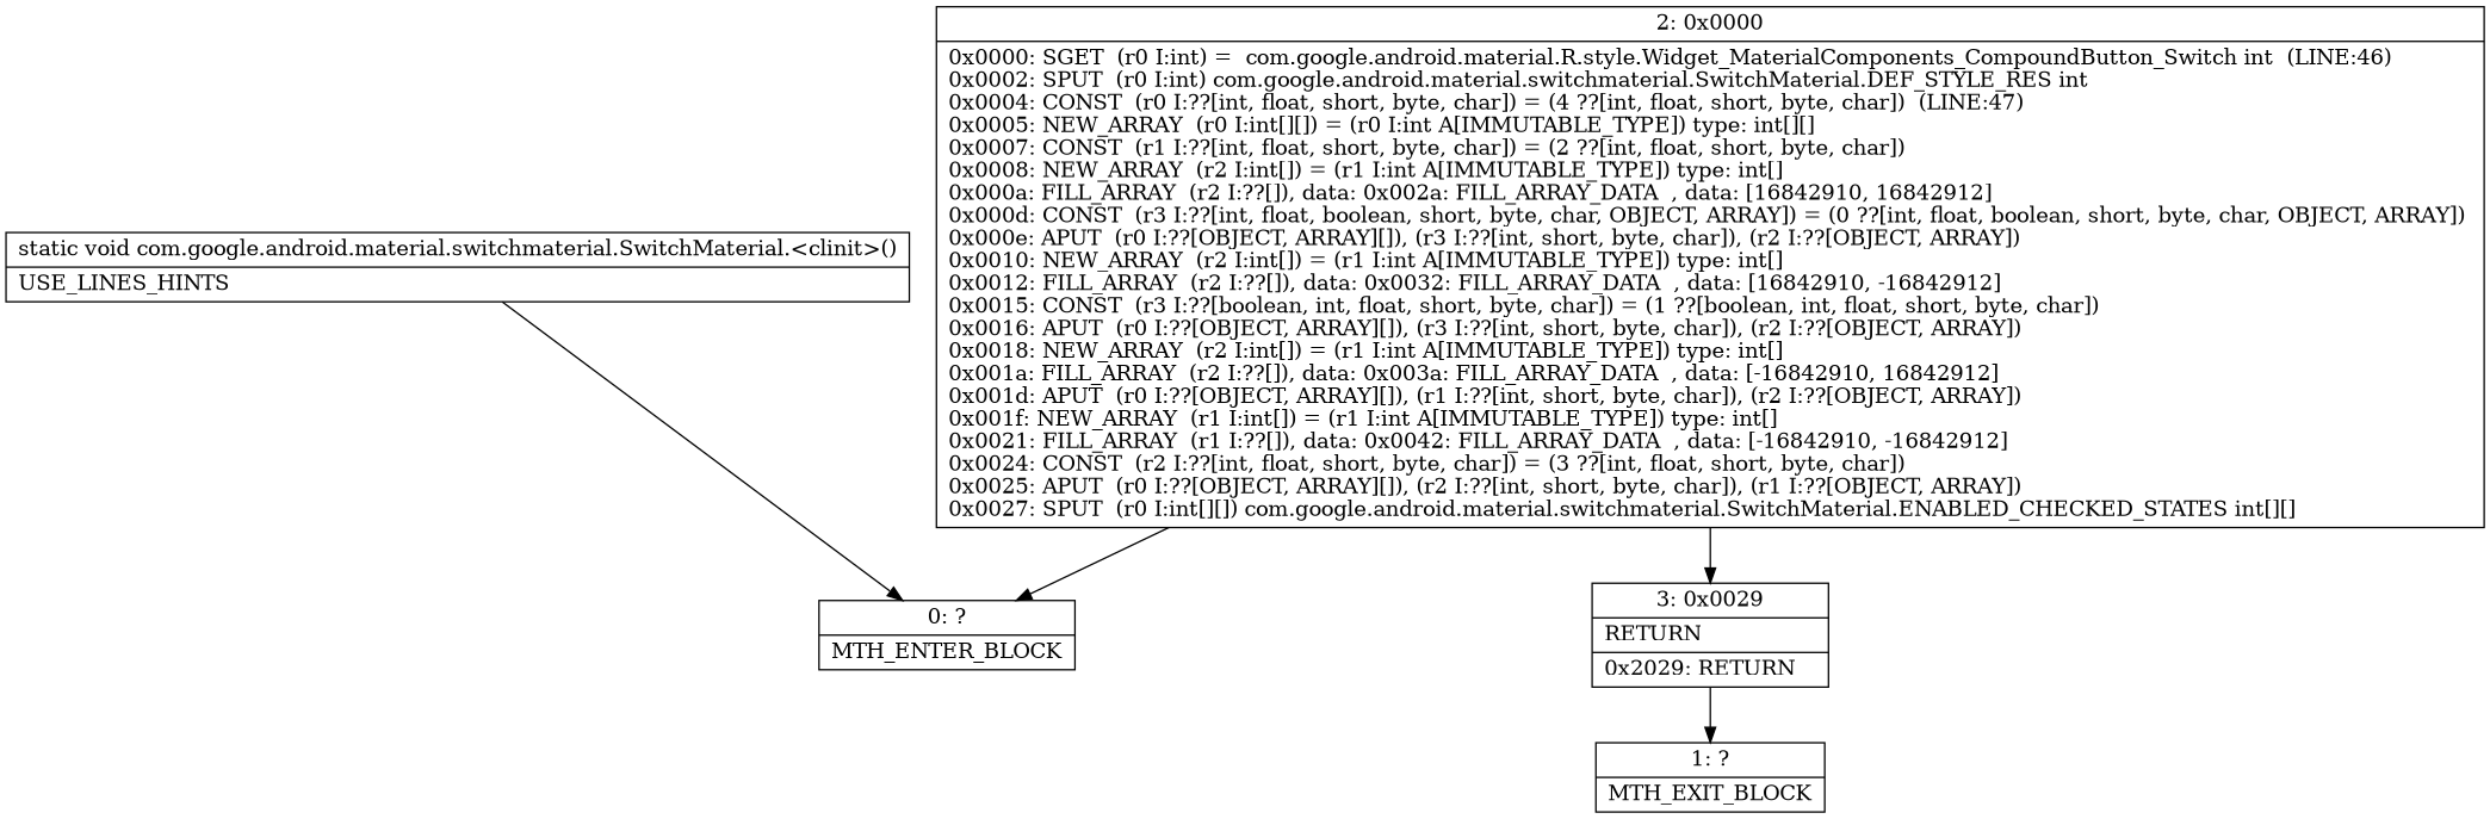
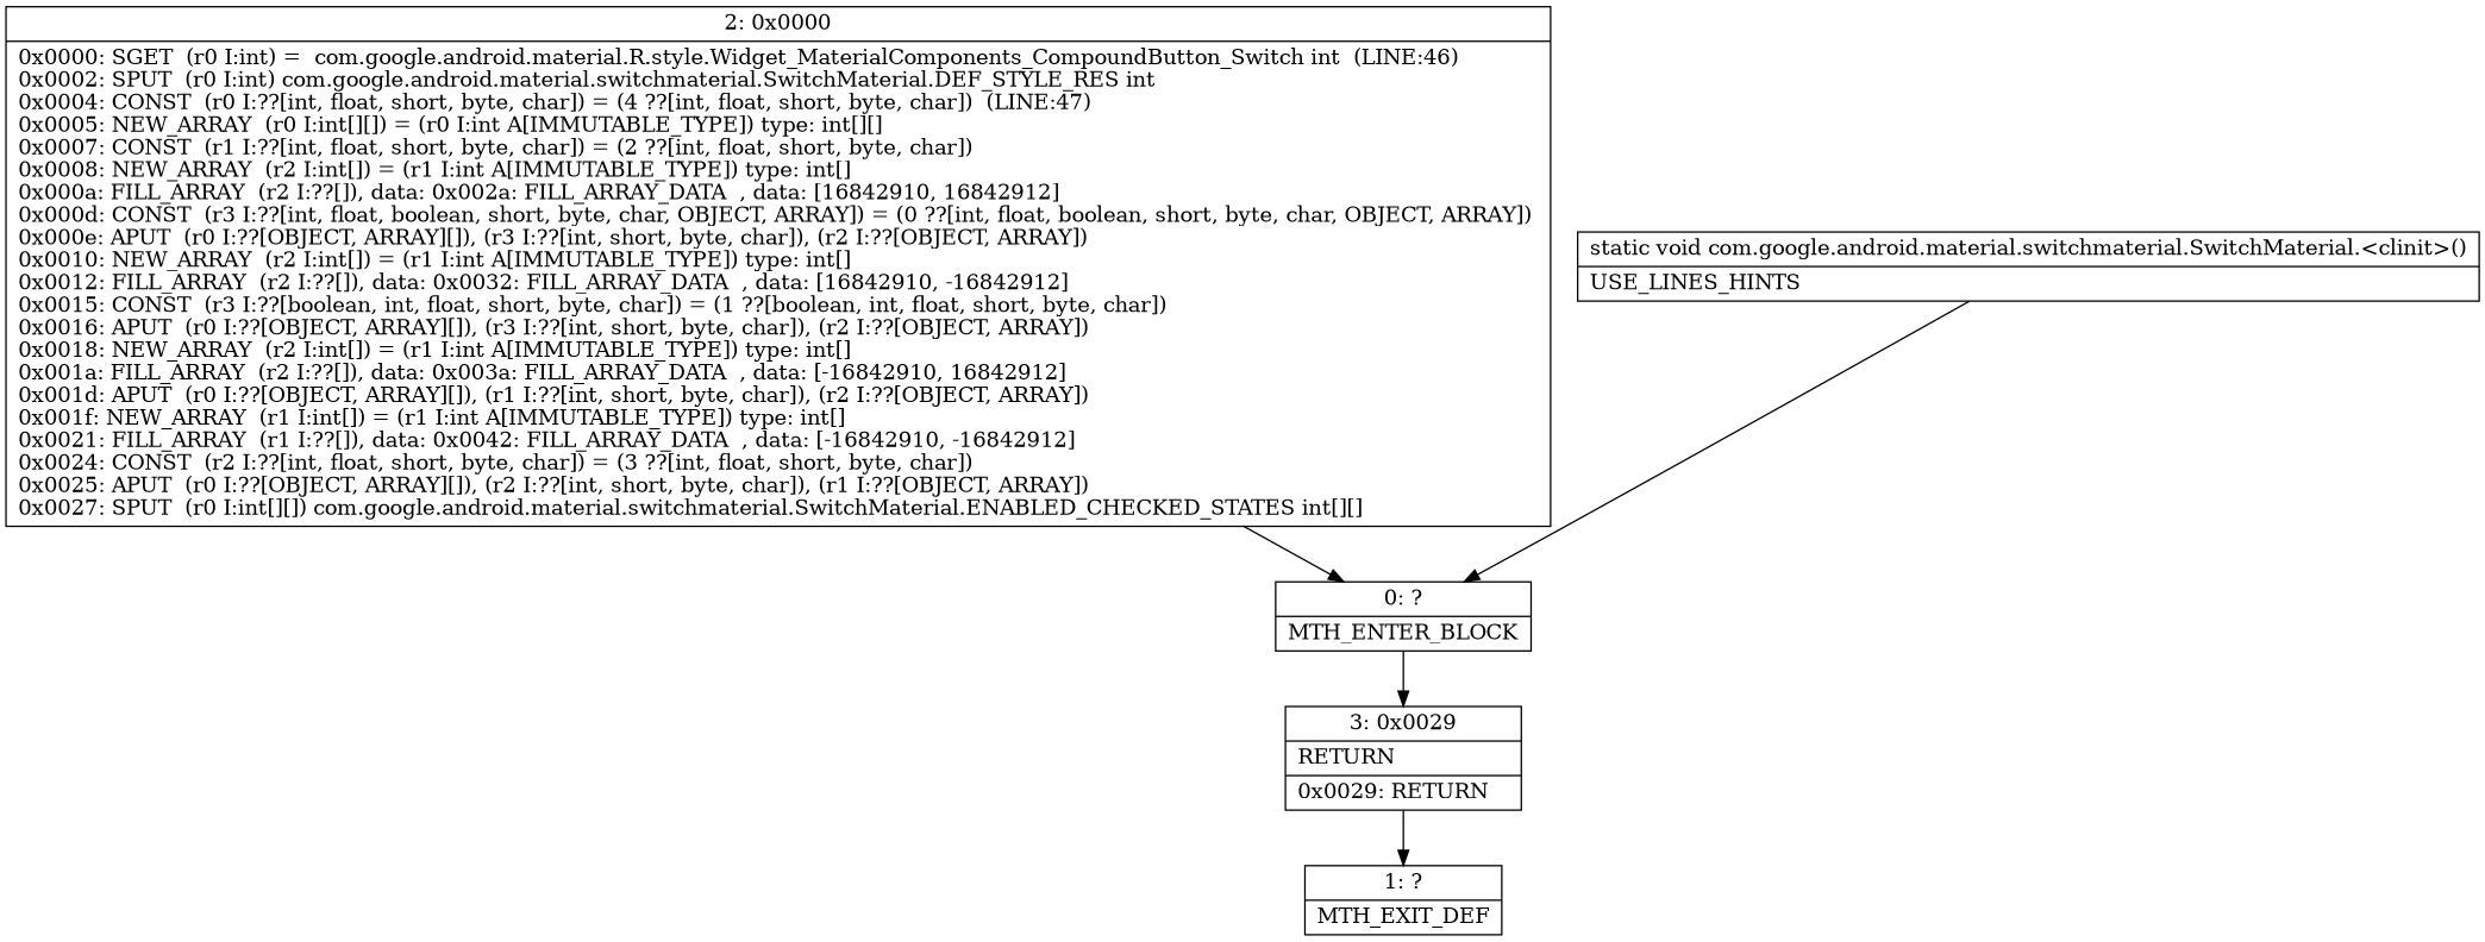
  digraph {
    node [shape=record]
    n1 [label="{0\:\ ?|MTH_ENTER_BLOCK\l}"]
    n2 [label="{2\:\ 0x0000|0x0000: SGET  (r0 I:int) =  com.google.android.material.R.style.Widget_MaterialComponents_CompoundButton_Switch int  (LINE:46)\l0x0002: SPUT  (r0 I:int) com.google.android.material.switchmaterial.SwitchMaterial.DEF_STYLE_RES int \l0x0004: CONST  (r0 I:??[int, float, short, byte, char]) = (4 ??[int, float, short, byte, char])  (LINE:47)\l0x0005: NEW_ARRAY  (r0 I:int[][]) = (r0 I:int A[IMMUTABLE_TYPE]) type: int[][] \l0x0007: CONST  (r1 I:??[int, float, short, byte, char]) = (2 ??[int, float, short, byte, char]) \l0x0008: NEW_ARRAY  (r2 I:int[]) = (r1 I:int A[IMMUTABLE_TYPE]) type: int[] \l0x000a: FILL_ARRAY  (r2 I:??[]), data: 0x002a: FILL_ARRAY_DATA  , data: [16842910, 16842912] \l0x000d: CONST  (r3 I:??[int, float, boolean, short, byte, char, OBJECT, ARRAY]) = (0 ??[int, float, boolean, short, byte, char, OBJECT, ARRAY]) \l0x000e: APUT  (r0 I:??[OBJECT, ARRAY][]), (r3 I:??[int, short, byte, char]), (r2 I:??[OBJECT, ARRAY]) \l0x0010: NEW_ARRAY  (r2 I:int[]) = (r1 I:int A[IMMUTABLE_TYPE]) type: int[] \l0x0012: FILL_ARRAY  (r2 I:??[]), data: 0x0032: FILL_ARRAY_DATA  , data: [16842910, \-16842912] \l0x0015: CONST  (r3 I:??[boolean, int, float, short, byte, char]) = (1 ??[boolean, int, float, short, byte, char]) \l0x0016: APUT  (r0 I:??[OBJECT, ARRAY][]), (r3 I:??[int, short, byte, char]), (r2 I:??[OBJECT, ARRAY]) \l0x0018: NEW_ARRAY  (r2 I:int[]) = (r1 I:int A[IMMUTABLE_TYPE]) type: int[] \l0x001a: FILL_ARRAY  (r2 I:??[]), data: 0x003a: FILL_ARRAY_DATA  , data: [\-16842910, 16842912] \l0x001d: APUT  (r0 I:??[OBJECT, ARRAY][]), (r1 I:??[int, short, byte, char]), (r2 I:??[OBJECT, ARRAY]) \l0x001f: NEW_ARRAY  (r1 I:int[]) = (r1 I:int A[IMMUTABLE_TYPE]) type: int[] \l0x0021: FILL_ARRAY  (r1 I:??[]), data: 0x0042: FILL_ARRAY_DATA  , data: [\-16842910, \-16842912] \l0x0024: CONST  (r2 I:??[int, float, short, byte, char]) = (3 ??[int, float, short, byte, char]) \l0x0025: APUT  (r0 I:??[OBJECT, ARRAY][]), (r2 I:??[int, short, byte, char]), (r1 I:??[OBJECT, ARRAY]) \l0x0027: SPUT  (r0 I:int[][]) com.google.android.material.switchmaterial.SwitchMaterial.ENABLED_CHECKED_STATES int[][] \l}"]
-   n3 [label="{3\:\ 0x0029|RETURN\l|0x2029: RETURN   \l}"]
-   n4 [label="{1\:\ ?|MTH_EXIT_BLOCK\l}"]
+   n3 [label="{3\:\ 0x0029|RETURN\l|0x0029: RETURN   \l}"]
+   n4 [label="{1\:\ ?|MTH_EXIT_DEF\l}"]
    n5 [label="{static void com.google.android.material.switchmaterial.SwitchMaterial.\<clinit\>()  | USE_LINES_HINTS\l}"]
    n2 -> n1
-   n2 -> n3
+   n1 -> n3
    n3 -> n4
    n5 -> n1
  }
